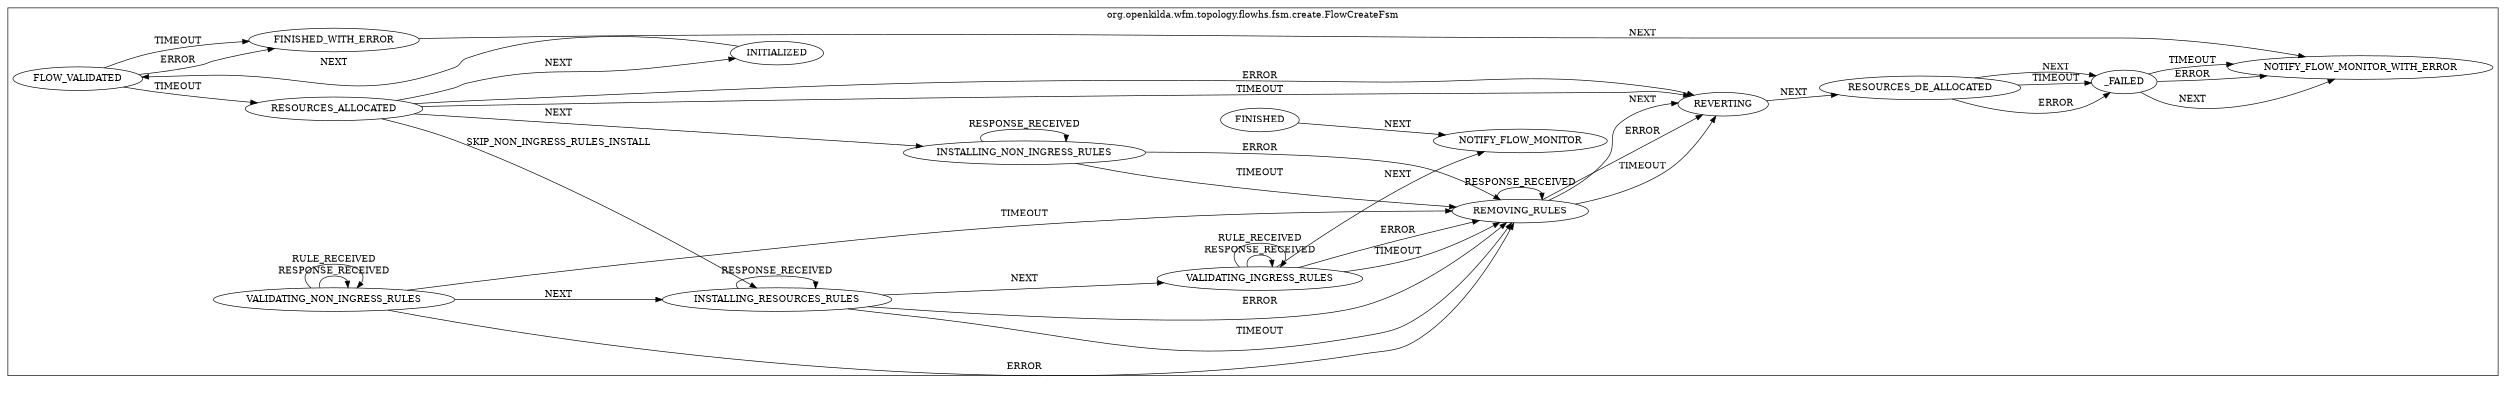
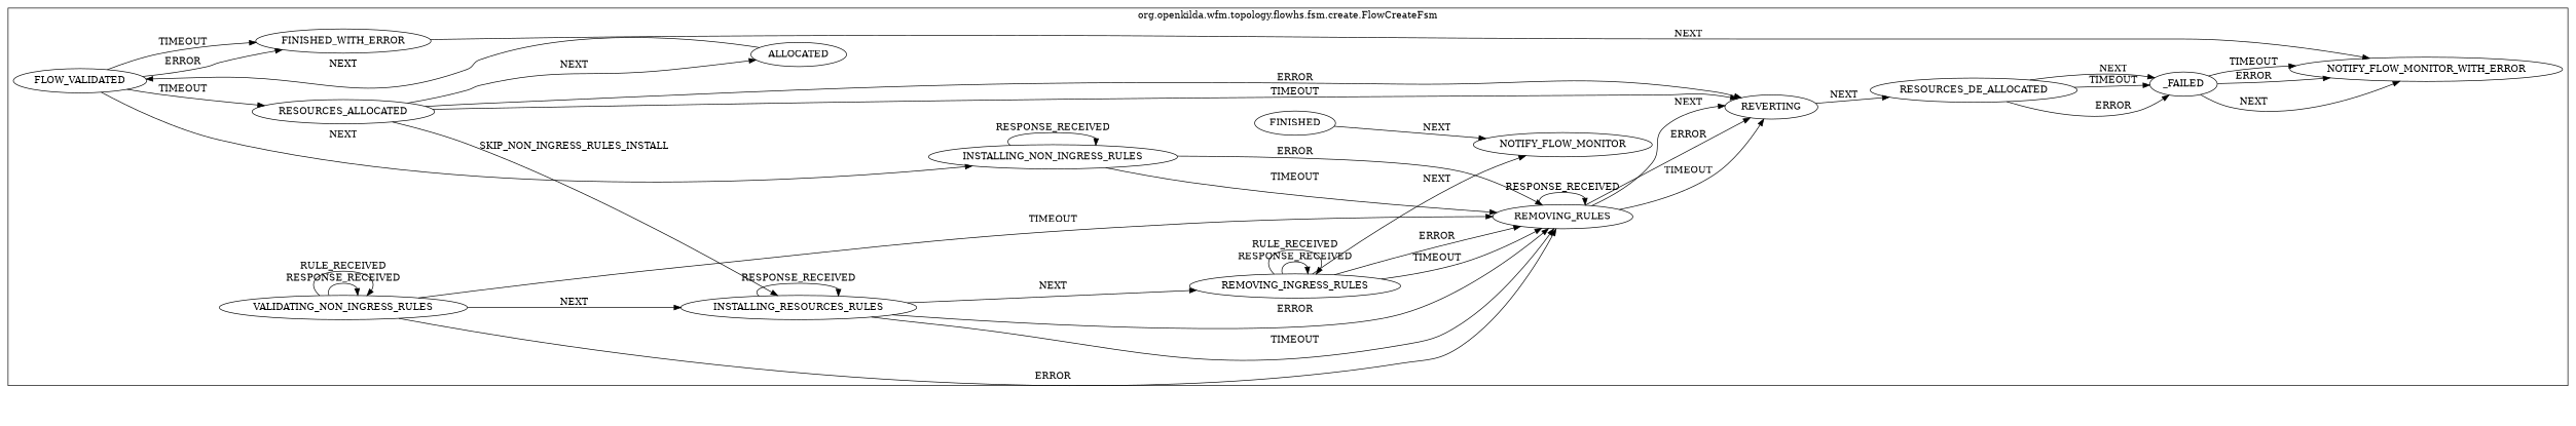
  digraph {
    compound=true
    rankdir=LR
    n1 [label=RESOURCES_DE_ALLOCATED]
    n2 [label=_FAILED]
    n3 [label=RESOURCES_ALLOCATED]
-   n4 [label=INITIALIZED]
+   n4 [label=ALLOCATED]
    n5 [label=REVERTING]
    n6 [label=INSTALLING_RESOURCES_RULES]
    n7 [label=INSTALLING_NON_INGRESS_RULES]
    n8 [label=FLOW_VALIDATED]
    n9 [label=VALIDATING_NON_INGRESS_RULES]
    n10 [label=REMOVING_RULES]
    n11 [label=NOTIFY_FLOW_MONITOR_WITH_ERROR]
-   n12 [label=VALIDATING_INGRESS_RULES]
+   n12 [label=REMOVING_INGRESS_RULES]
    n13 [label=NOTIFY_FLOW_MONITOR]
    n14 [label=FINISHED]
    n15 [label=FINISHED_WITH_ERROR]
    subgraph cluster_1 {
      label="org.openkilda.wfm.topology.flowhs.fsm.create.FlowCreateFsm"
      n1
      n2
      n3
      n4
      n5
      n6
      n7
      n8
      n9
      n10
      n11
      n12
      n13
      n14
      n15
    }
    n1 -> n2 [label=ERROR]
    n1 -> n2 [label=TIMEOUT]
    n1 -> n2 [label=NEXT]
    n2 -> n11 [label=NEXT]
    n2 -> n11 [label=ERROR]
    n2 -> n11 [label=TIMEOUT]
    n3 -> n4 [label=NEXT]
    n3 -> n5 [label=TIMEOUT]
    n3 -> n5 [label=ERROR]
    n3 -> n6 [label=SKIP_NON_INGRESS_RULES_INSTALL]
-   n3 -> n7 [label=NEXT]
+   n8 -> n7 [label=NEXT]
    n4 -> n8 [label=NEXT]
    n5 -> n1 [label=NEXT]
    n6 -> n6 [label=RESPONSE_RECEIVED]
    n6 -> n10 [label=TIMEOUT]
    n6 -> n10 [label=ERROR]
    n6 -> n12 [label=NEXT]
    n7 -> n7 [label=RESPONSE_RECEIVED]
    n7 -> n10 [label=TIMEOUT]
    n7 -> n10 [label=ERROR]
    n8 -> n3 [label=TIMEOUT]
    n8 -> n15 [label=TIMEOUT]
    n8 -> n15 [label=ERROR]
    n9 -> n6 [label=NEXT]
    n9 -> n9 [label=RESPONSE_RECEIVED]
    n9 -> n9 [label=RULE_RECEIVED]
    n9 -> n10 [label=TIMEOUT]
    n9 -> n10 [label=ERROR]
    n10 -> n5 [label=TIMEOUT]
    n10 -> n5 [label=ERROR]
    n10 -> n5 [label=NEXT]
    n10 -> n10 [label=RESPONSE_RECEIVED]
    n12 -> n10 [label=TIMEOUT]
    n12 -> n10 [label=ERROR]
    n12 -> n12 [label=RESPONSE_RECEIVED]
    n12 -> n12 [label=RULE_RECEIVED]
    n12 -> n13 [label=NEXT]
    n14 -> n13 [label=NEXT]
    n15 -> n11 [label=NEXT]
  }
